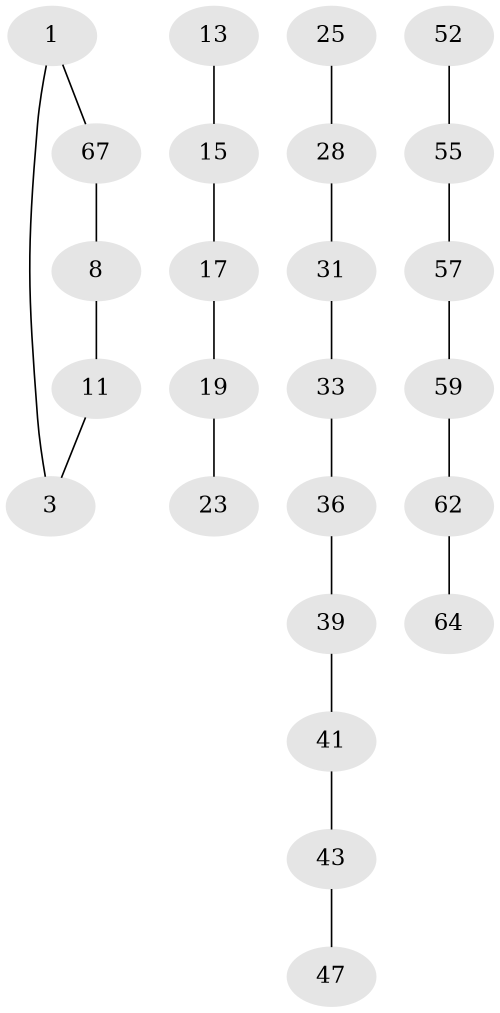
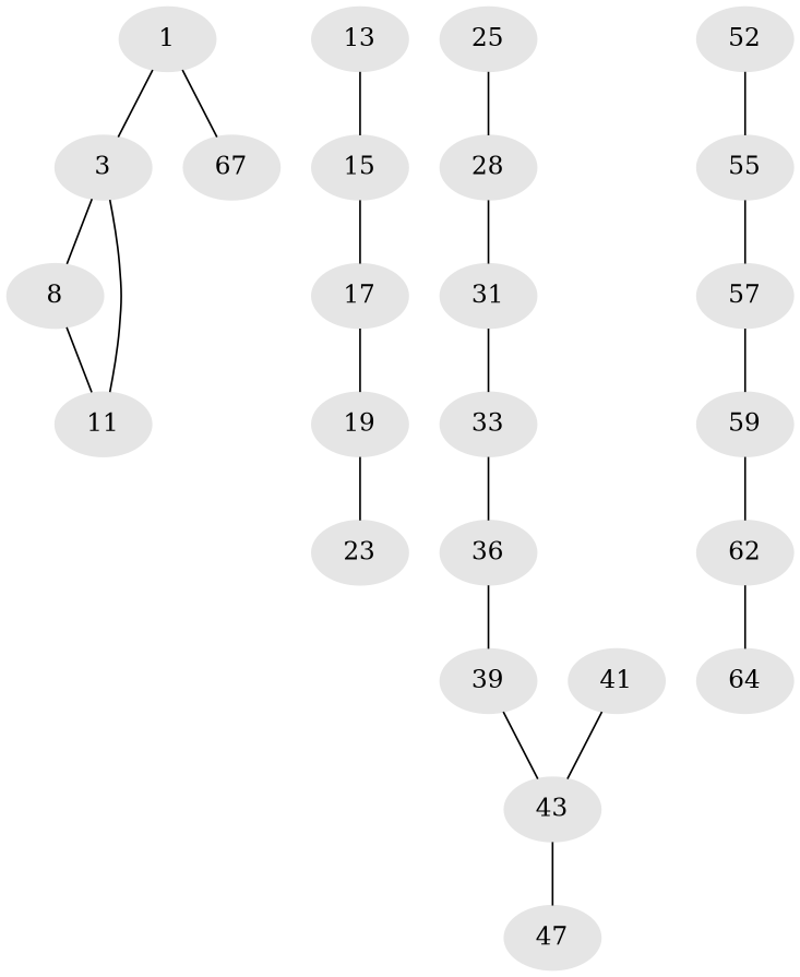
  graph {
    node [color=gray90 style=filled]
    1 [super="+2+70"]
    3 [super="+4"]
    67 [super="+68"]
    8 [super="+9"]
    11 [super="+12"]
    13 [super="+14"]
    15 [super="+16"]
    17 [super="+18"]
    19 [super="+20"]
    23 [super="+24"]
    25 [super="+26"]
    28 [super="+29"]
    31 [super="+32"]
    33 [super="+34"]
    36 [super="+37"]
    39 [super="+40"]
    41 [super="+42"]
    43 [super="+44"]
    47 [super="+48"]
    52 [super="+53"]
    55 [super="+56"]
    57 [super="+58"]
    59 [super="+60"]
    62 [super="+63"]
    64 [super="+65"]
    1 -- 3
    1 -- 67
-   67 -- 8
+   3 -- 8
    8 -- 11
    11 -- 3
    13 -- 15
    15 -- 17
    17 -- 19
    19 -- 23
    25 -- 28
    28 -- 31
    31 -- 33
    33 -- 36
    36 -- 39
-   39 -- 41
+   39 -- 43
    41 -- 43
    43 -- 47
    52 -- 55
    55 -- 57
    57 -- 59
    59 -- 62
    62 -- 64
  }
